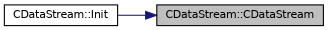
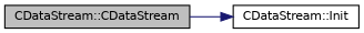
  digraph {
    rankdir=LR
    node [color=black fontname=Helvetica fontsize=10 shape=record style=filled]
    n1 [fillcolor=grey75 fontcolor=black height=0.2 label="CDataStream::CDataStream" width=0.4]
    n2 [fillcolor=white height=0.2 label="CDataStream::Init" width=0.4]
-   n2 -> n1 [color=midnightblue fontname=Helvetica fontsize=10 labelfontname=Helvetica labelfontsize=10 style=solid]
+   n1 -> n2 [color=midnightblue fontname=Helvetica fontsize=10 labelfontname=Helvetica labelfontsize=10 style=solid]
  }
